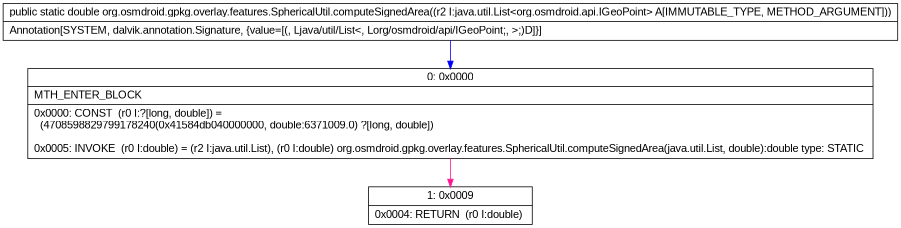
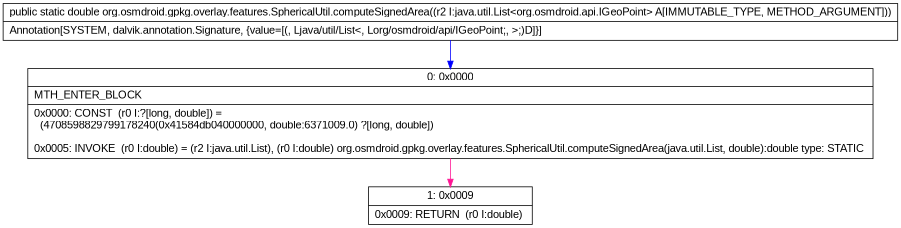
  digraph {
    fontname="Liberation Sans"
    node [shape=record fontname="Liberation Sans"]
    edge [fontname="Liberation Sans"]
    n1 [label="{0\:\ 0x0000|MTH_ENTER_BLOCK\l|0x0000: CONST  (r0 I:?[long, double]) = \l  (4708598829799178240(0x41584db040000000, double:6371009.0) ?[long, double])\l \l0x0005: INVOKE  (r0 I:double) = (r2 I:java.util.List), (r0 I:double) org.osmdroid.gpkg.overlay.features.SphericalUtil.computeSignedArea(java.util.List, double):double type: STATIC \l}"]
-   n2 [label="{1\:\ 0x0009|0x0004: RETURN  (r0 I:double) \l}"]
+   n2 [label="{1\:\ 0x0009|0x0009: RETURN  (r0 I:double) \l}"]
    n3 [label="{public static double org.osmdroid.gpkg.overlay.features.SphericalUtil.computeSignedArea((r2 I:java.util.List\<org.osmdroid.api.IGeoPoint\> A[IMMUTABLE_TYPE, METHOD_ARGUMENT]))  | Annotation[SYSTEM, dalvik.annotation.Signature, \{value=[(, Ljava\/util\/List\<, Lorg\/osmdroid\/api\/IGeoPoint;, \>;)D]\}]\l}"]
    n1 -> n2 [color=deeppink]
    n3 -> n1 [color=blue]
  }
